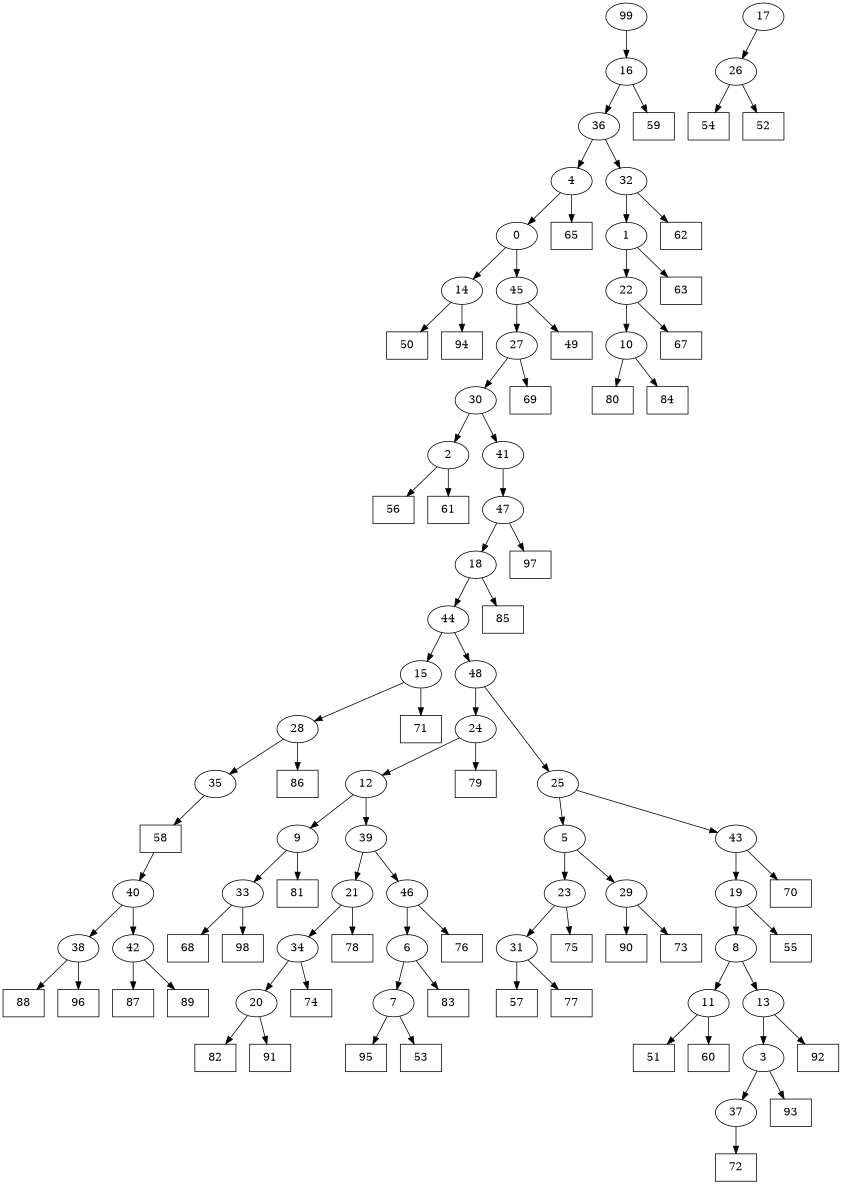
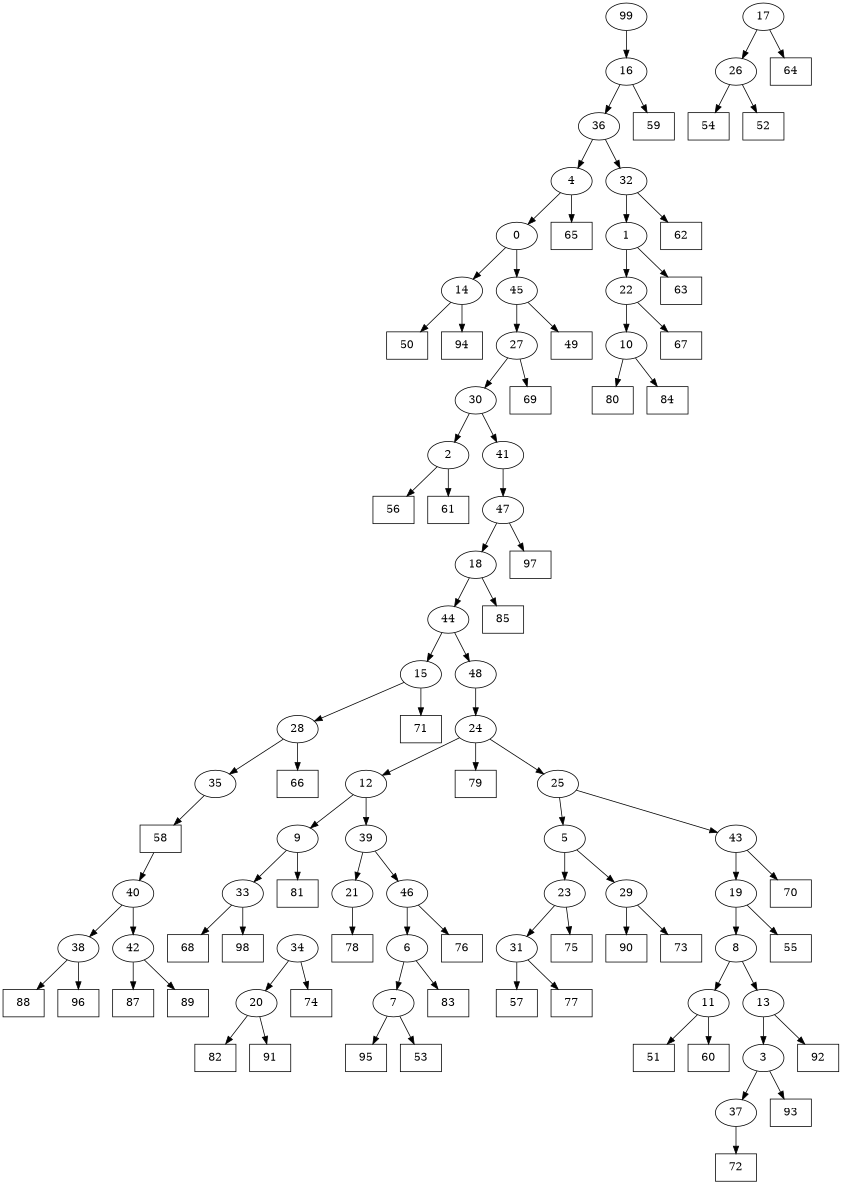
  digraph {
    n1 [label=0]
    n2 [label=14]
    n3 [label=45]
    n4 [label=50 shape=box]
    n5 [label=94 shape=box]
    n6 [label=27]
    n7 [label=49 shape=box]
    n8 [label=1]
    n9 [label=22]
    n10 [label=63 shape=box]
    n11 [label=10]
    n12 [label=67 shape=box]
    n13 [label=2]
    n14 [label=56 shape=box]
    n15 [label=61 shape=box]
    n16 [label=3]
    n17 [label=37]
    n18 [label=93 shape=box]
    n19 [label=72 shape=box]
    n20 [label=4]
    n21 [label=65 shape=box]
    n22 [label=5]
    n23 [label=23]
    n24 [label=29]
    n25 [label=31]
    n26 [label=75 shape=box]
    n27 [label=90 shape=box]
    n28 [label=73 shape=box]
    n29 [label=6]
    n30 [label=7]
    n31 [label=83 shape=box]
    n32 [label=95 shape=box]
    n33 [label=53 shape=box]
    n34 [label=8]
    n35 [label=11]
    n36 [label=13]
    n37 [label=51 shape=box]
    n38 [label=60 shape=box]
    n39 [label=92 shape=box]
    n40 [label=9]
    n41 [label=33]
    n42 [label=81 shape=box]
    n43 [label=68 shape=box]
    n44 [label=98 shape=box]
    n45 [label=80 shape=box]
    n46 [label=84 shape=box]
    n47 [label=12]
    n48 [label=39]
    n49 [label=21]
    n50 [label=46]
    n51 [label=15]
    n52 [label=28]
    n53 [label=71 shape=box]
    n54 [label=35]
-   n55 [label=86 shape=box]
+   n55 [label=66 shape=box]
    n56 [label=16]
    n57 [label=36]
    n58 [label=59 shape=box]
    n59 [label=32]
    n60 [label=17]
    n61 [label=26]
+   n62 [label=64 shape=box]
    n63 [label=54 shape=box]
    n64 [label=52 shape=box]
    n65 [label=18]
    n66 [label=44]
    n67 [label=85 shape=box]
    n68 [label=48]
    n69 [label=19]
    n70 [label=55 shape=box]
    n71 [label=20]
    n72 [label=82 shape=box]
    n73 [label=91 shape=box]
    n74 [label=34]
    n75 [label=78 shape=box]
    n76 [label=74 shape=box]
    n77 [label=57 shape=box]
    n78 [label=77 shape=box]
    n79 [label=24]
    n80 [label=79 shape=box]
    n81 [label=25]
    n82 [label=43]
    n83 [label=70 shape=box]
    n84 [label=30]
    n85 [label=69 shape=box]
    n86 [label=41]
    n87 [label=58 shape=box]
    n88 [label=47]
    n89 [label=62 shape=box]
    n90 [label=40]
    n91 [label=38]
    n92 [label=42]
    n93 [label=88 shape=box]
    n94 [label=96 shape=box]
    n95 [label=76 shape=box]
    n96 [label=87 shape=box]
    n97 [label=89 shape=box]
    n98 [label=97 shape=box]
    n99 [label=99]
    n1 -> n2
    n1 -> n3
    n2 -> n4
    n2 -> n5
    n3 -> n6
    n3 -> n7
    n6 -> n84
    n6 -> n85
    n8 -> n9
    n8 -> n10
    n9 -> n11
    n9 -> n12
    n11 -> n45
    n11 -> n46
    n13 -> n14
    n13 -> n15
    n16 -> n17
    n16 -> n18
    n17 -> n19
    n20 -> n1
    n20 -> n21
    n22 -> n23
    n22 -> n24
    n23 -> n25
    n23 -> n26
    n24 -> n27
    n24 -> n28
    n25 -> n77
    n25 -> n78
    n29 -> n30
    n29 -> n31
    n30 -> n32
    n30 -> n33
    n34 -> n35
    n34 -> n36
    n35 -> n37
    n35 -> n38
    n36 -> n16
    n36 -> n39
    n40 -> n41
    n40 -> n42
    n41 -> n43
    n41 -> n44
    n47 -> n40
    n47 -> n48
    n48 -> n49
    n48 -> n50
-   n49 -> n74
    n49 -> n75
    n50 -> n29
    n50 -> n95
    n51 -> n52
    n51 -> n53
    n52 -> n54
    n52 -> n55
    n54 -> n87
    n56 -> n57
    n56 -> n58
    n57 -> n20
    n57 -> n59
    n59 -> n8
    n59 -> n89
    n60 -> n61
+   n60 -> n62
    n61 -> n63
    n61 -> n64
    n65 -> n66
    n65 -> n67
    n66 -> n51
    n66 -> n68
    n68 -> n79
-   n68 -> n81
+   n79 -> n81
    n69 -> n34
    n69 -> n70
    n71 -> n72
    n71 -> n73
    n74 -> n71
    n74 -> n76
    n79 -> n47
    n79 -> n80
    n81 -> n22
    n81 -> n82
    n82 -> n69
    n82 -> n83
    n84 -> n13
    n84 -> n86
    n86 -> n88
    n87 -> n90
    n88 -> n65
    n88 -> n98
    n90 -> n91
    n90 -> n92
    n91 -> n93
    n91 -> n94
    n92 -> n96
    n92 -> n97
    n99 -> n56
  }
